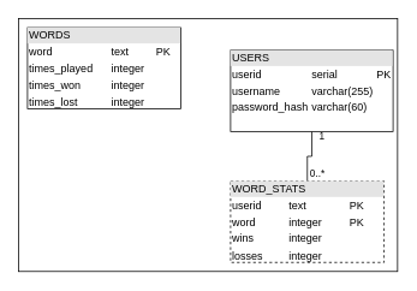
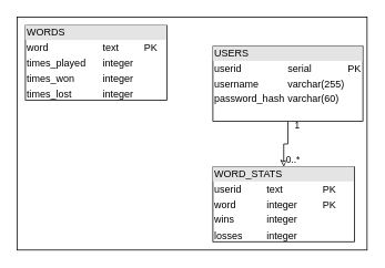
  <mxCell id="0" />
  <mxCell id="1" parent="0" />
  <mxCell id="2" value="" style="rounded=0;whiteSpace=wrap;html=1;" vertex="1" parent="1"><mxGeometry x="20" y="20" width="420" height="280" as="geometry" /></mxCell>
  <mxCell id="3" value="&lt;div style=&quot;box-sizing: border-box; width: 100%; background: rgb(228, 228, 228); padding: 2px;&quot;&gt;WORDS&lt;/div&gt;&lt;table style=&quot;width:100%;font-size:1em;&quot; cellpadding=&quot;2&quot; cellspacing=&quot;0&quot;&gt;&lt;tbody&gt;&lt;tr&gt;&lt;td&gt;word&lt;/td&gt;&lt;td&gt;text&lt;/td&gt;&lt;td&gt;PK&lt;/td&gt;&lt;td&gt;&lt;br&gt;&lt;/td&gt;&lt;/tr&gt;&lt;tr&gt;&lt;td&gt;times_played&lt;/td&gt;&lt;td&gt;integer&lt;/td&gt;&lt;td&gt;&lt;br&gt;&lt;/td&gt;&lt;td&gt;&lt;br&gt;&lt;/td&gt;&lt;/tr&gt;&lt;tr&gt;&lt;td&gt;times_won&lt;/td&gt;&lt;td&gt;integer&lt;/td&gt;&lt;td&gt;&lt;br&gt;&lt;/td&gt;&lt;td&gt;&lt;br&gt;&lt;/td&gt;&lt;/tr&gt;&lt;tr&gt;&lt;td&gt;times_lost&lt;/td&gt;&lt;td&gt;integer&lt;br&gt;&lt;/td&gt;&lt;td&gt;&lt;br&gt;&lt;/td&gt;&lt;td&gt;&lt;br&gt;&lt;/td&gt;&lt;/tr&gt;&lt;tr&gt;&lt;td&gt;&lt;br&gt;&lt;/td&gt;&lt;td&gt;&lt;br&gt;&lt;/td&gt;&lt;td&gt;&lt;br&gt;&lt;/td&gt;&lt;td&gt;&lt;br&gt;&lt;/td&gt;&lt;/tr&gt;&lt;/tbody&gt;&lt;/table&gt;" style="verticalAlign=top;align=left;overflow=fill;html=1;whiteSpace=wrap;" parent="1" vertex="1"><mxGeometry x="30" y="30" width="170" height="90" as="geometry" /></mxCell>
- <mxCell id="4" style="edgeStyle=orthogonalEdgeStyle;rounded=0;orthogonalLoop=1;jettySize=auto;html=1;entryX=0.5;entryY=0;entryDx=0;entryDy=0;endArrow=none;endFill=0;" edge="1" parent="1" source="7" target="8"><mxGeometry relative="1" as="geometry" /></mxCell>
+ <mxCell id="4" style="edgeStyle=orthogonalEdgeStyle;rounded=0;orthogonalLoop=1;jettySize=auto;html=1;entryX=0.5;entryY=0;entryDx=0;entryDy=0;endArrow=classic;endFill=0;" edge="1" parent="1" source="7" target="8"><mxGeometry relative="1" as="geometry" /></mxCell>
  <mxCell id="5" value="1" style="edgeLabel;html=1;align=center;verticalAlign=middle;resizable=0;points=[];" vertex="1" connectable="0" parent="4"><mxGeometry x="-0.475" y="-2" relative="1" as="geometry"><mxPoint x="12" y="-11" as="offset" /></mxGeometry></mxCell>
  <mxCell id="6" value="0..*" style="edgeLabel;html=1;align=center;verticalAlign=middle;resizable=0;points=[];" vertex="1" connectable="0" parent="4"><mxGeometry x="0.65" y="2" relative="1" as="geometry"><mxPoint x="8" as="offset" /></mxGeometry></mxCell>
  <mxCell id="7" value="&lt;div style=&quot;box-sizing: border-box; width: 100%; background: rgb(228, 228, 228); padding: 2px;&quot;&gt;USERS&lt;/div&gt;&lt;table style=&quot;width:100%;font-size:1em;&quot; cellpadding=&quot;2&quot; cellspacing=&quot;0&quot;&gt;&lt;tbody&gt;&lt;tr&gt;&lt;td&gt;userid&lt;/td&gt;&lt;td&gt;serial&lt;/td&gt;&lt;td&gt;PK&lt;/td&gt;&lt;/tr&gt;&lt;tr&gt;&lt;td&gt;username&lt;/td&gt;&lt;td&gt;varchar(255)&lt;/td&gt;&lt;td&gt;&lt;br&gt;&lt;/td&gt;&lt;/tr&gt;&lt;tr&gt;&lt;td&gt;password_hash&lt;/td&gt;&lt;td&gt;varchar(60)&lt;/td&gt;&lt;td&gt;&lt;br&gt;&lt;/td&gt;&lt;/tr&gt;&lt;/tbody&gt;&lt;/table&gt;" style="verticalAlign=top;align=left;overflow=fill;html=1;whiteSpace=wrap;" parent="1" vertex="1"><mxGeometry x="255" y="55" width="180" height="90" as="geometry" /></mxCell>
- <mxCell id="8" value="&lt;div style=&quot;box-sizing: border-box; width: 100%; background: rgb(228, 228, 228); padding: 2px;&quot;&gt;WORD_STATS&lt;/div&gt;&lt;table style=&quot;width:100%;font-size:1em;&quot; cellpadding=&quot;2&quot; cellspacing=&quot;0&quot;&gt;&lt;tbody&gt;&lt;tr&gt;&lt;td&gt;userid&lt;/td&gt;&lt;td&gt;text&lt;/td&gt;&lt;td&gt;PK&lt;/td&gt;&lt;td&gt;&lt;br&gt;&lt;/td&gt;&lt;/tr&gt;&lt;tr&gt;&lt;td&gt;word&lt;/td&gt;&lt;td&gt;integer&lt;/td&gt;&lt;td&gt;PK&lt;/td&gt;&lt;td&gt;&lt;br&gt;&lt;/td&gt;&lt;/tr&gt;&lt;tr&gt;&lt;td&gt;wins&lt;/td&gt;&lt;td&gt;integer&lt;/td&gt;&lt;td&gt;&lt;br&gt;&lt;/td&gt;&lt;td&gt;&lt;br&gt;&lt;/td&gt;&lt;/tr&gt;&lt;tr&gt;&lt;td&gt;losses&lt;/td&gt;&lt;td&gt;integer&lt;br&gt;&lt;/td&gt;&lt;td&gt;&lt;br&gt;&lt;/td&gt;&lt;td&gt;&lt;br&gt;&lt;/td&gt;&lt;/tr&gt;&lt;tr&gt;&lt;td&gt;&lt;br&gt;&lt;/td&gt;&lt;td&gt;&lt;br&gt;&lt;/td&gt;&lt;td&gt;&lt;br&gt;&lt;/td&gt;&lt;td&gt;&lt;br&gt;&lt;/td&gt;&lt;/tr&gt;&lt;/tbody&gt;&lt;/table&gt;" style="verticalAlign=top;align=left;overflow=fill;html=1;whiteSpace=wrap;dashed=1;" parent="1" vertex="1"><mxGeometry x="255" y="200" width="170" height="90" as="geometry" /></mxCell>
+ <mxCell id="8" value="&lt;div style=&quot;box-sizing: border-box; width: 100%; background: rgb(228, 228, 228); padding: 2px;&quot;&gt;WORD_STATS&lt;/div&gt;&lt;table style=&quot;width:100%;font-size:1em;&quot; cellpadding=&quot;2&quot; cellspacing=&quot;0&quot;&gt;&lt;tbody&gt;&lt;tr&gt;&lt;td&gt;userid&lt;/td&gt;&lt;td&gt;text&lt;/td&gt;&lt;td&gt;PK&lt;/td&gt;&lt;td&gt;&lt;br&gt;&lt;/td&gt;&lt;/tr&gt;&lt;tr&gt;&lt;td&gt;word&lt;/td&gt;&lt;td&gt;integer&lt;/td&gt;&lt;td&gt;PK&lt;/td&gt;&lt;td&gt;&lt;br&gt;&lt;/td&gt;&lt;/tr&gt;&lt;tr&gt;&lt;td&gt;wins&lt;/td&gt;&lt;td&gt;integer&lt;/td&gt;&lt;td&gt;&lt;br&gt;&lt;/td&gt;&lt;td&gt;&lt;br&gt;&lt;/td&gt;&lt;/tr&gt;&lt;tr&gt;&lt;td&gt;losses&lt;/td&gt;&lt;td&gt;integer&lt;br&gt;&lt;/td&gt;&lt;td&gt;&lt;br&gt;&lt;/td&gt;&lt;td&gt;&lt;br&gt;&lt;/td&gt;&lt;/tr&gt;&lt;tr&gt;&lt;td&gt;&lt;br&gt;&lt;/td&gt;&lt;td&gt;&lt;br&gt;&lt;/td&gt;&lt;td&gt;&lt;br&gt;&lt;/td&gt;&lt;td&gt;&lt;br&gt;&lt;/td&gt;&lt;/tr&gt;&lt;/tbody&gt;&lt;/table&gt;" style="verticalAlign=top;align=left;overflow=fill;html=1;whiteSpace=wrap;" parent="1" vertex="1"><mxGeometry x="255" y="200" width="170" height="90" as="geometry" /></mxCell>
